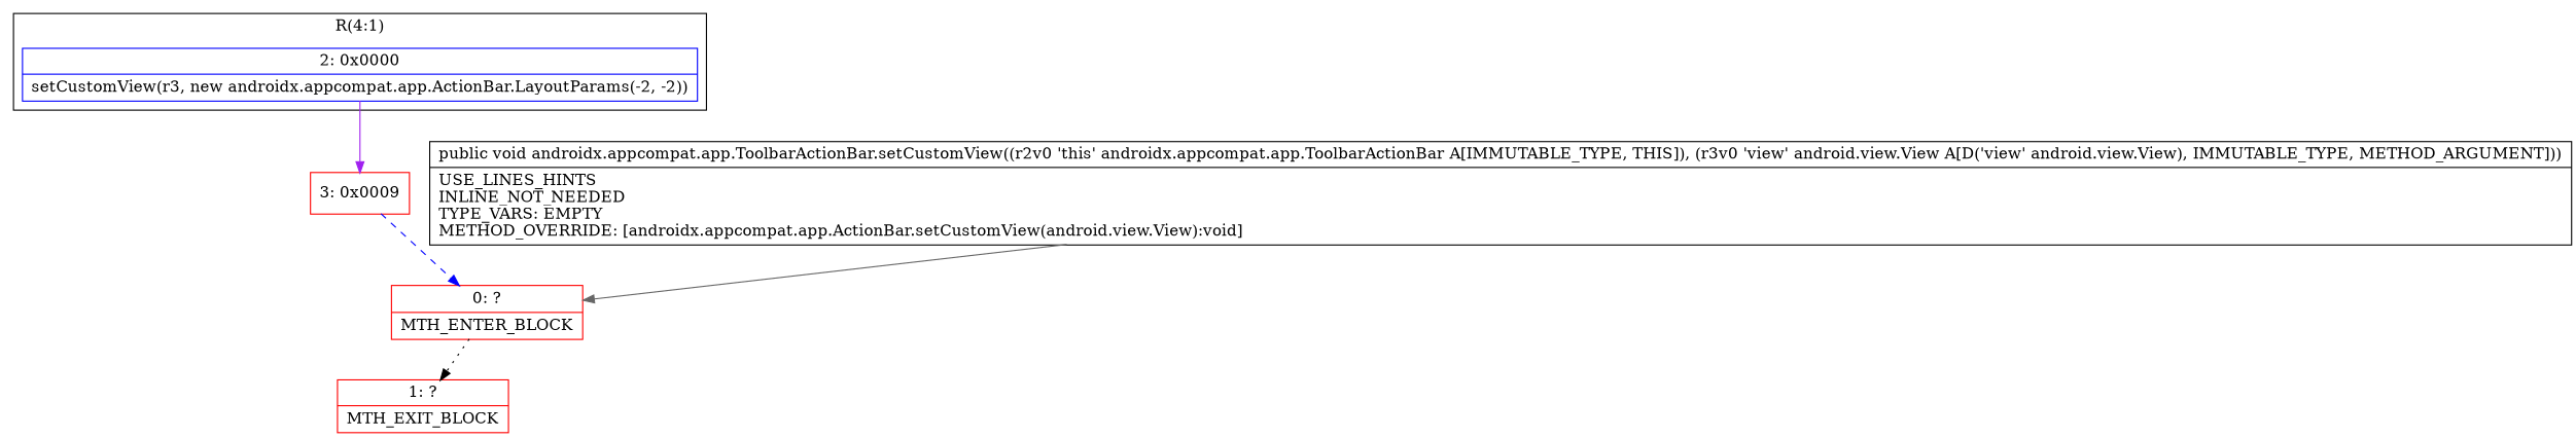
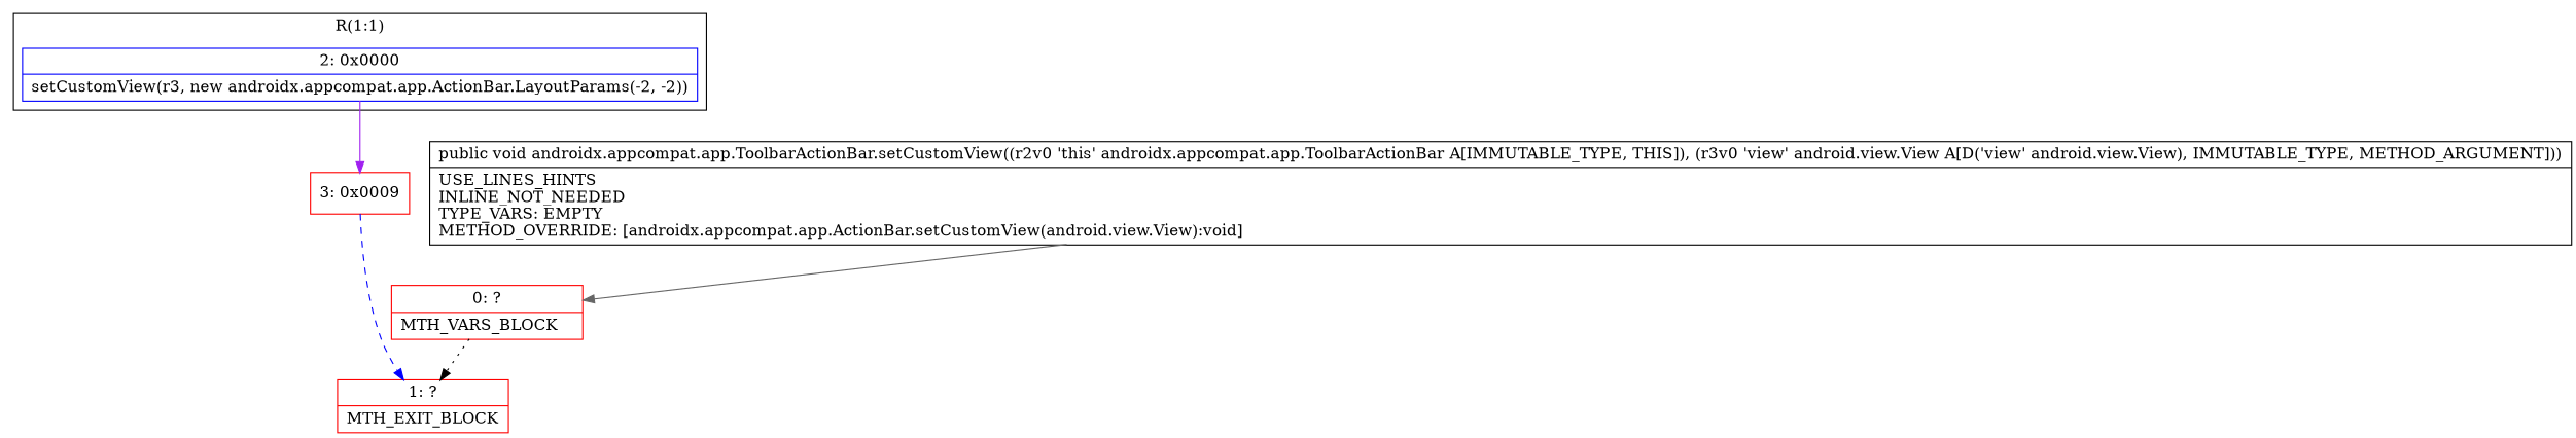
  digraph {
    node [color=red shape=record]
    edge [style=solid]
    n1 [color=blue label="{2\:\ 0x0000|setCustomView(r3, new androidx.appcompat.app.ActionBar.LayoutParams(\-2, \-2))\l}"]
    n2 [label="{3\:\ 0x0009}"]
    n3 [label="{1\:\ ?|MTH_EXIT_BLOCK\l}"]
-   n4 [label="{0\:\ ?|MTH_ENTER_BLOCK\l}"]
+   n4 [label="{0\:\ ?|MTH_VARS_BLOCK\l}"]
    n5 [label="{public void androidx.appcompat.app.ToolbarActionBar.setCustomView((r2v0 'this' androidx.appcompat.app.ToolbarActionBar A[IMMUTABLE_TYPE, THIS]), (r3v0 'view' android.view.View A[D('view' android.view.View), IMMUTABLE_TYPE, METHOD_ARGUMENT]))  | USE_LINES_HINTS\lINLINE_NOT_NEEDED\lTYPE_VARS: EMPTY\lMETHOD_OVERRIDE: [androidx.appcompat.app.ActionBar.setCustomView(android.view.View):void]\l}" color=""]
    subgraph cluster_1 {
-     label="R(4:1)"
+     label="R(1:1)"
      n1
    }
    n1 -> n2 [color=purple]
-   n2 -> n4 [color=blue style=dashed]
+   n2 -> n3 [color=blue style=dashed]
    n4 -> n3 [color=black style=dotted]
    n5 -> n4 [color=gray40]
  }
